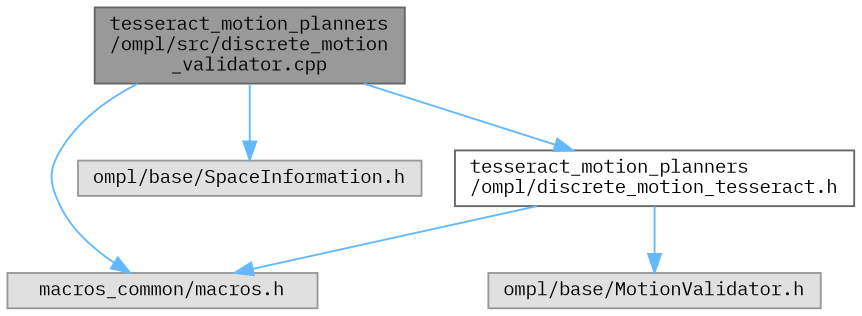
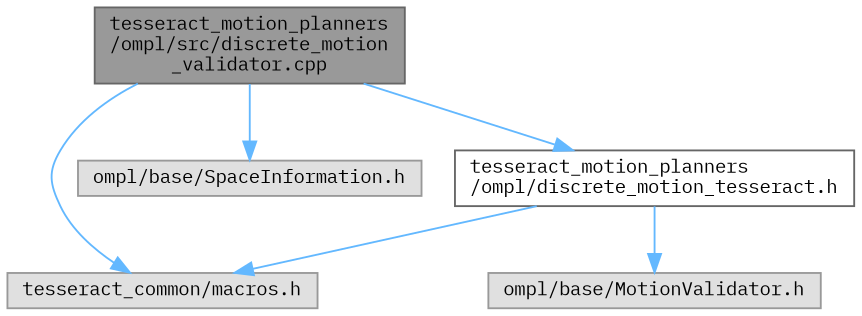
  digraph {
    fontname="IBM Plex Mono"
    node [color=grey60 fillcolor="#E0E0E0" fontname="IBM Plex Mono" fontsize=10 shape=box style=filled]
    edge [color=steelblue1 fontname="IBM Plex Mono" fontsize=10 labelfontname=Helvetica labelfontsize=10 style=solid]
    n1 [color=gray40 fillcolor=grey60 fontcolor=black height=0.2 label="tesseract_motion_planners\l/ompl/src/discrete_motion\l_validator.cpp" width=0.4]
-   n2 [height=0.2 label="macros_common/macros.h" width=0.4]
+   n2 [height=0.2 label="tesseract_common/macros.h" width=0.4]
    n3 [height=0.2 label="ompl/base/SpaceInformation.h" width=0.4]
    n4 [color=grey40 fillcolor=white height=0.2 label="tesseract_motion_planners\l/ompl/discrete_motion_tesseract.h" width=0.4]
    n5 [height=0.2 label="ompl/base/MotionValidator.h" width=0.4]
    n1 -> n2
    n1 -> n3
    n1 -> n4
    n4 -> n2
    n4 -> n5
  }
